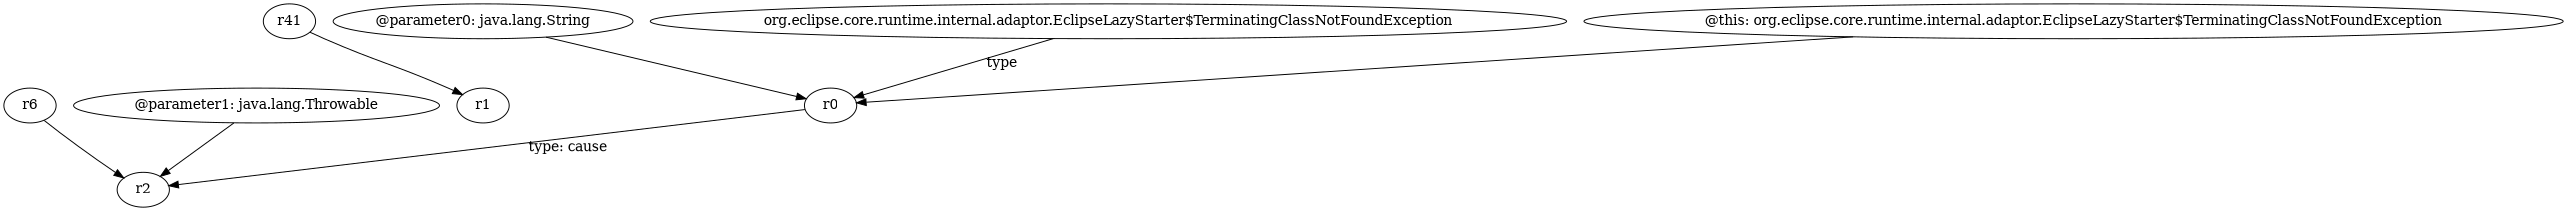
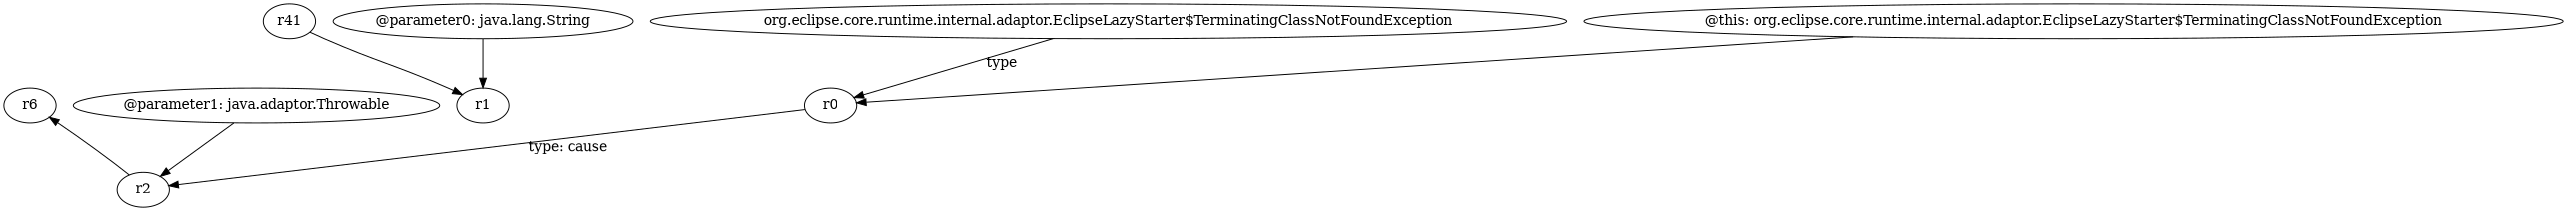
  digraph {
    n1 [label=r6]
    n2 [label=r2]
    n3 [label=r41]
    n4 [label=r1]
-   n5 [label="@parameter1: java.lang.Throwable"]
+   n5 [label="@parameter1: java.adaptor.Throwable"]
    n6 [label=r0]
    n7 [label="@parameter0: java.lang.String"]
    n8 [label="@this: org.eclipse.core.runtime.internal.adaptor.EclipseLazyStarter$TerminatingClassNotFoundException"]
    n9 [label="org.eclipse.core.runtime.internal.adaptor.EclipseLazyStarter$TerminatingClassNotFoundException"]
-   n1 -> n2
+   n2 -> n1
    n3 -> n4
    n5 -> n2
    n6 -> n2 [label="type: cause"]
-   n7 -> n6
+   n7 -> n4
    n8 -> n6
    n9 -> n6 [label=type]
  }
